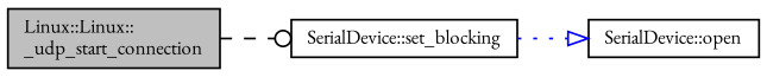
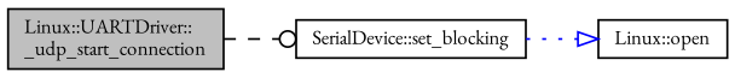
  digraph {
    fontname="EB Garamond"
    rankdir=LR
    node [color=black fillcolor=white fontname="EB Garamond" fontsize=10 shape=record style=filled]
    edge [fontname="EB Garamond" fontsize=10 labelfontname=Helvetica labelfontsize=10]
-   n1 [fillcolor=grey75 fontcolor=black height=0.2 label="Linux::Linux::\l_udp_start_connection" width=0.4]
+   n1 [fillcolor=grey75 fontcolor=black height=0.2 label="Linux::UARTDriver::\l_udp_start_connection" width=0.4]
    n2 [height=0.2 label="SerialDevice::set_blocking" width=0.4]
-   n3 [height=0.2 label="SerialDevice::open" width=0.4]
+   n3 [height=0.2 label="Linux::open" width=0.4]
    n1 -> n2 [arrowhead=odot color=black style=dashed]
    n2 -> n3 [arrowhead=onormal color=blue style=dotted]
  }
